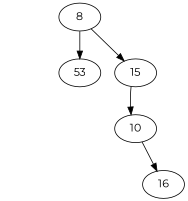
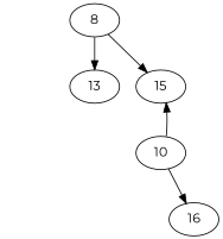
  digraph {
    fontname=Montserrat
    node [fontname=Montserrat]
    edge [fontname=Montserrat]
    a [style=invis]
    8
    b [style=invis]
    10
    c [style=invis]
-   13 [label=53]
+   13
    d [style=invis]
    15
    16
    subgraph sub_1 {
      a
      8
    }
    subgraph sub_2 {
      b
      10
    }
    subgraph sub_3 {
      c
      13
    }
    subgraph sub_4 {
      13
      d
    }
    8 -> a [style=invis]
    8 -> 13
    8 -> 15
    10 -> b [style=invis]
-   15 -> 10
+   10 -> 15
    10 -> 16
    13 -> c [style=invis]
    13 -> d [style=invis]
  }
